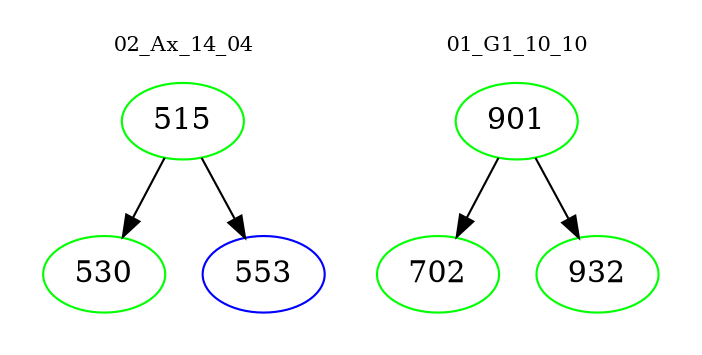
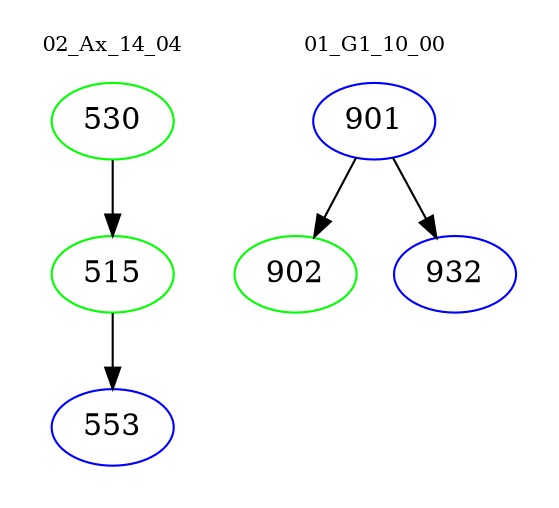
  digraph {
    node [color=green]
    edge [color=black]
    n1 [label=530]
    n2 [label=515]
    n3 [color=blue label=553]
-   n4 [label=702]
-   n5 [label=901]
-   n6 [label=932]
+   n4 [label=902]
+   n5 [color=blue label=901]
+   n6 [color=blue label=932]
    subgraph cluster_1 {
      color=white
      fontsize=10
      label="02_Ax_14_04"
      n1
      n2
      n3
    }
    subgraph cluster_2 {
      color=white
      fontsize=10
-     label="01_G1_10_10"
+     label="01_G1_10_00"
      n4
      n5
      n6
    }
-   n2 -> n1
+   n1 -> n2
    n2 -> n3
    n5 -> n4
    n5 -> n6
  }
